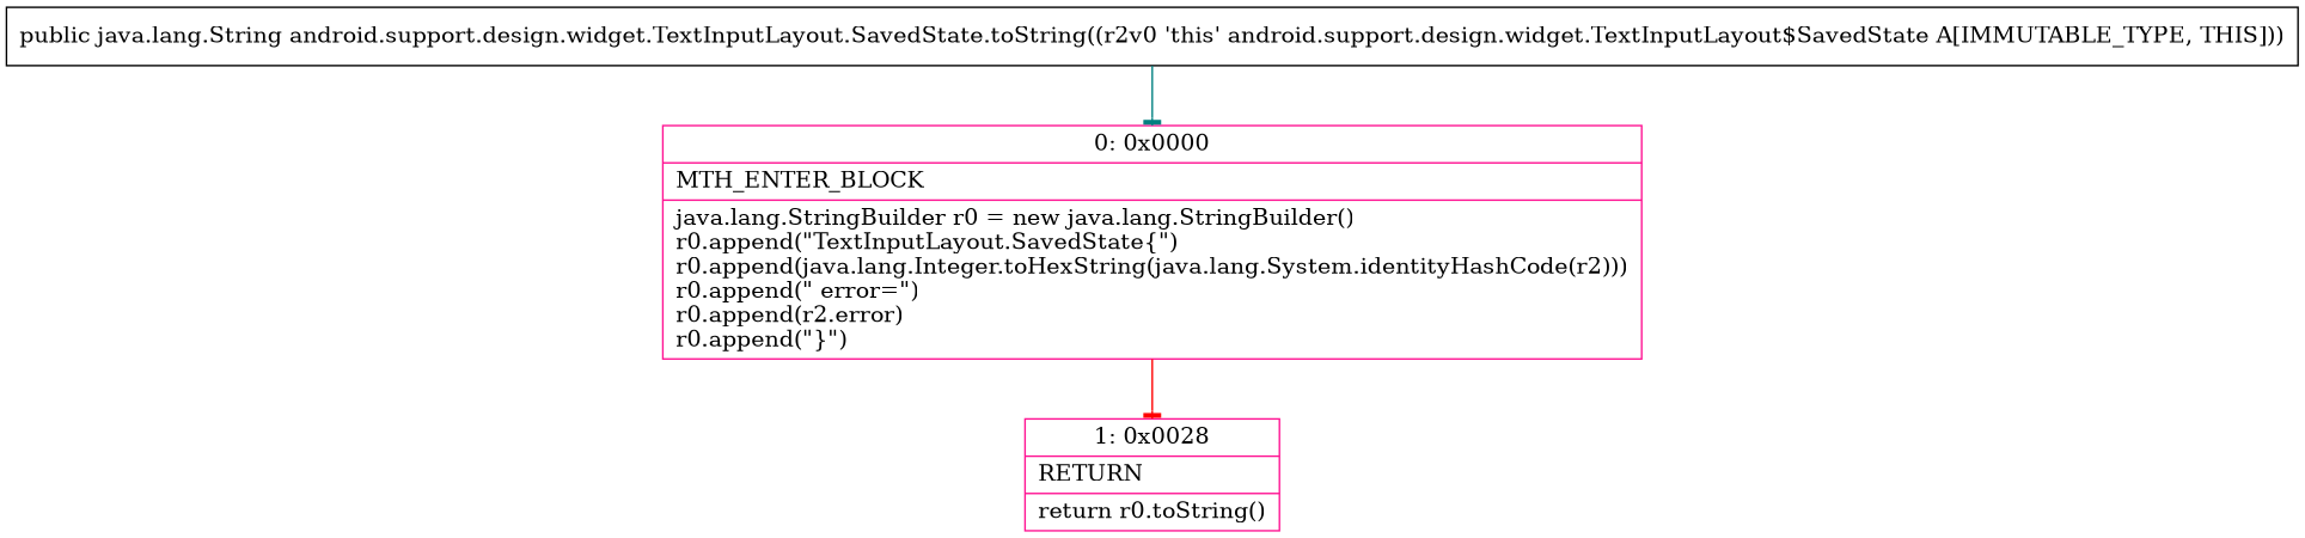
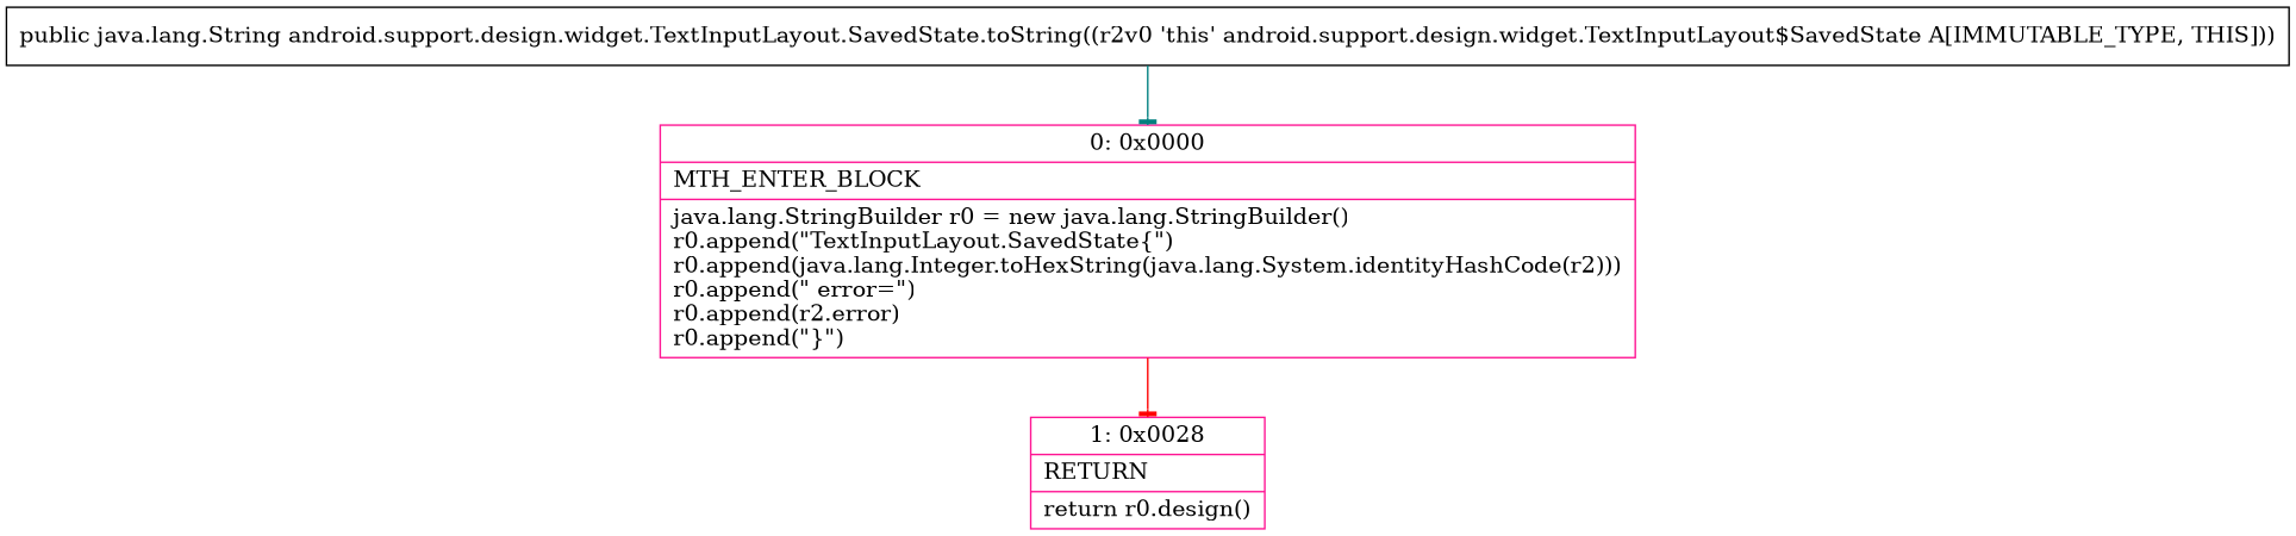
  digraph {
    node [shape=record color=deeppink]
    edge [arrowhead=tee]
    n1 [label="{0\:\ 0x0000|MTH_ENTER_BLOCK\l|java.lang.StringBuilder r0 = new java.lang.StringBuilder()\lr0.append(\"TextInputLayout.SavedState\{\")\lr0.append(java.lang.Integer.toHexString(java.lang.System.identityHashCode(r2)))\lr0.append(\" error=\")\lr0.append(r2.error)\lr0.append(\"\}\")\l}"]
-   n2 [label="{1\:\ 0x0028|RETURN\l|return r0.toString()\l}"]
+   n2 [label="{1\:\ 0x0028|RETURN\l|return r0.design()\l}"]
    n3 [label="{public java.lang.String android.support.design.widget.TextInputLayout.SavedState.toString((r2v0 'this' android.support.design.widget.TextInputLayout$SavedState A[IMMUTABLE_TYPE, THIS])) }" color=black]
    n1 -> n2 [color=red]
    n3 -> n1 [color=teal]
  }
